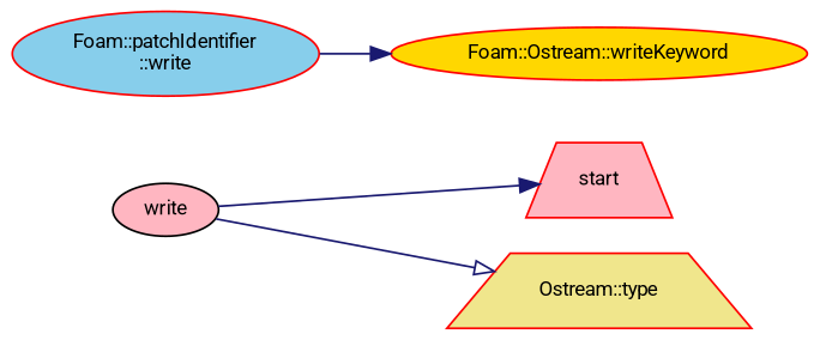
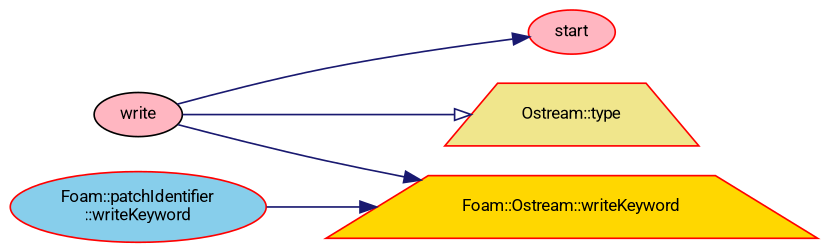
  digraph {
    fontname=Roboto
    rankdir=LR
    node [color=red fillcolor=lightpink fontname=Roboto fontsize=10 shape=trapezium style=filled]
    edge [arrowhead=normal color=midnightblue fontname=Roboto fontsize=10 labelfontname=Helvetica labelfontsize=10 style=solid]
    n1 [color=black fontcolor=black height=0.2 label=write shape=ellipse width=0.4]
-   n2 [height=0.2 label=start width=0.4]
+   n2 [height=0.2 label=start shape=ellipse width=0.4]
    n3 [fillcolor=khaki height=0.2 label="Ostream::type" width=0.4]
-   n4 [fillcolor=gold height=0.2 label="Foam::Ostream::writeKeyword" shape=ellipse width=0.4]
-   n5 [fillcolor=skyblue height=0.2 label="Foam::patchIdentifier\l::write" shape=ellipse width=0.4]
+   n4 [fillcolor=gold height=0.2 label="Foam::Ostream::writeKeyword" width=0.4]
+   n5 [fillcolor=skyblue height=0.2 label="Foam::patchIdentifier\l::writeKeyword" shape=ellipse width=0.4]
    n1 -> n2
    n1 -> n3 [arrowhead=onormal]
+   n1 -> n4
    n5 -> n4
  }
